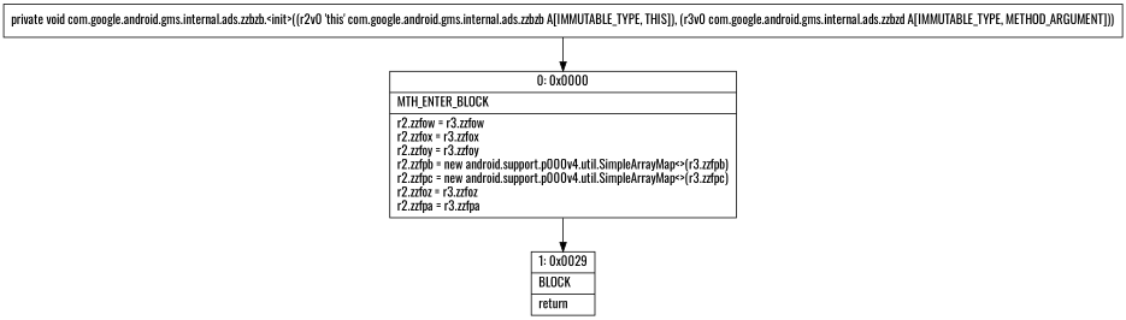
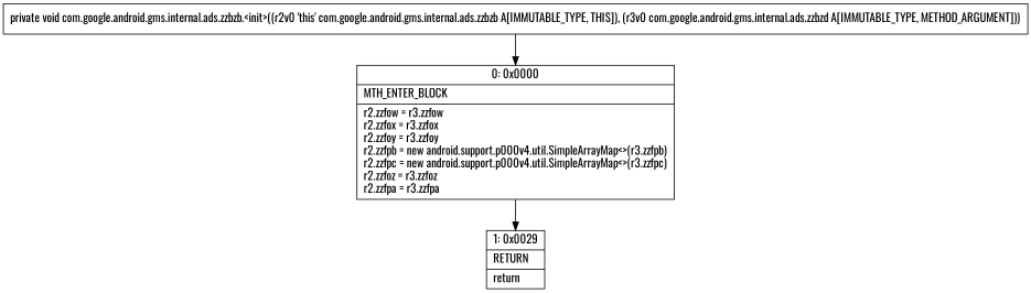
  digraph {
    fontname=Oswald
    node [shape=record fontname=Oswald]
    edge [fontname=Oswald]
    n1 [label="{0\:\ 0x0000|MTH_ENTER_BLOCK\l|r2.zzfow = r3.zzfow\lr2.zzfox = r3.zzfox\lr2.zzfoy = r3.zzfoy\lr2.zzfpb = new android.support.p000v4.util.SimpleArrayMap\<\>(r3.zzfpb)\lr2.zzfpc = new android.support.p000v4.util.SimpleArrayMap\<\>(r3.zzfpc)\lr2.zzfoz = r3.zzfoz\lr2.zzfpa = r3.zzfpa\l}"]
-   n2 [label="{1\:\ 0x0029|BLOCK\l|return\l}"]
+   n2 [label="{1\:\ 0x0029|RETURN\l|return\l}"]
    n3 [label="{private void com.google.android.gms.internal.ads.zzbzb.\<init\>((r2v0 'this' com.google.android.gms.internal.ads.zzbzb A[IMMUTABLE_TYPE, THIS]), (r3v0 com.google.android.gms.internal.ads.zzbzd A[IMMUTABLE_TYPE, METHOD_ARGUMENT])) }"]
    n1 -> n2
    n3 -> n1
  }
